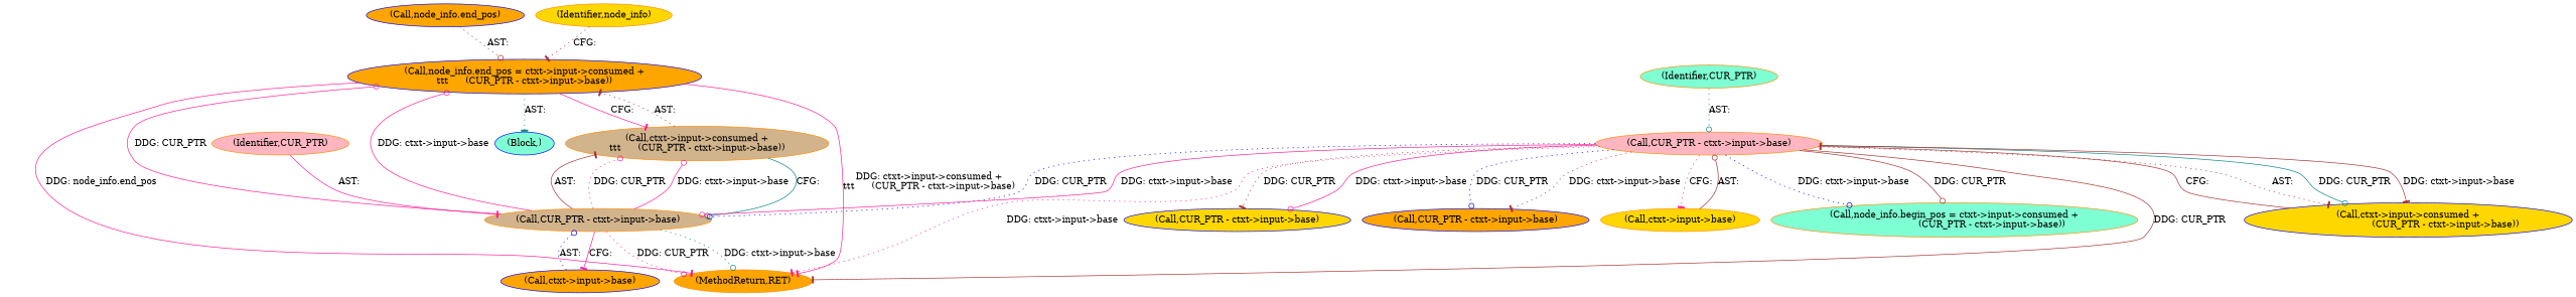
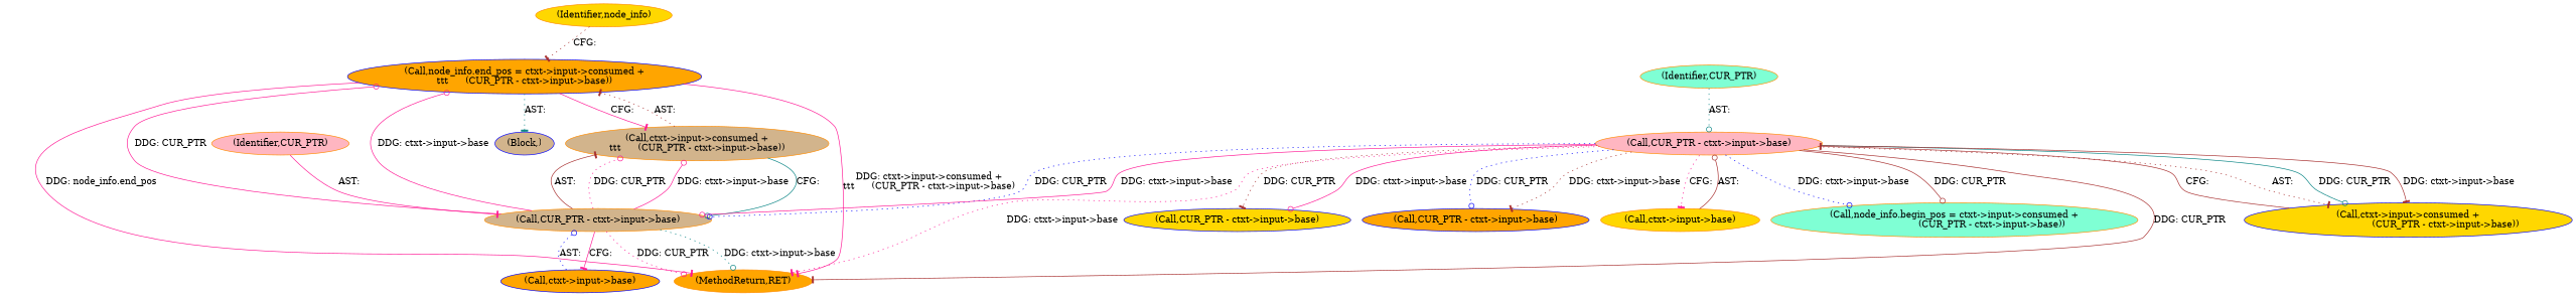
  digraph {
    node [color=darkorange fillcolor=orange style=filled]
    edge [arrowhead=odot color=deeppink style=solid]
    n1 [color=blue label="(Call,node_info.end_pos = ctxt->input->consumed +\n\t\t\t      (CUR_PTR - ctxt->input->base))"]
    n2 [fillcolor=tan label="(Call,ctxt->input->consumed +\n\t\t\t      (CUR_PTR - ctxt->input->base))"]
    n3 [label="(MethodReturn,RET)"]
-   n4 [color=blue fillcolor=aquamarine label="(Block,)"]
+   n4 [color=blue fillcolor=tan label="(Block,)"]
    n5 [fillcolor=tan label="(Call,CUR_PTR - ctxt->input->base)"]
    n6 [color=blue label="(Call,ctxt->input->base)"]
    n7 [fillcolor=lightpink label="(Call,CUR_PTR - ctxt->input->base)"]
    n8 [color=blue fillcolor=gold label="(Call,ctxt->input->consumed +\n                          (CUR_PTR - ctxt->input->base))"]
    n9 [fillcolor=aquamarine label="(Call,node_info.begin_pos = ctxt->input->consumed +\n                          (CUR_PTR - ctxt->input->base))"]
    n10 [color=blue fillcolor=gold label="(Call,CUR_PTR - ctxt->input->base)"]
    n11 [color=blue label="(Call,CUR_PTR - ctxt->input->base)"]
    n12 [fillcolor=gold label="(Call,ctxt->input->base)"]
    n13 [fillcolor=aquamarine label="(Identifier,CUR_PTR)"]
    n14 [fillcolor=lightpink label="(Identifier,CUR_PTR)"]
-   n15 [color=blue label="(Call,node_info.end_pos)"]
    n16 [fillcolor=gold label="(Identifier,node_info)"]
    n1 -> n2 [arrowhead=tee label="CFG: "]
    n1 -> n3 [arrowhead=tee label="DDG: ctxt->input->consumed +\n\t\t\t      (CUR_PTR - ctxt->input->base)"]
    n1 -> n3 [arrowhead=tee label="DDG: node_info.end_pos"]
    n1 -> n4 [arrowhead=tee color=teal label="AST: " style=dotted]
    n2 -> n1 [arrowhead=tee color=brown label="AST: " style=dotted]
    n2 -> n5 [color=teal label="CFG: "]
    n5 -> n1 [label="DDG: CUR_PTR"]
    n5 -> n1 [label="DDG: ctxt->input->base"]
    n5 -> n2 [arrowhead=tee color=brown label="AST: "]
    n5 -> n2 [label="DDG: CUR_PTR" style=dotted]
    n5 -> n2 [label="DDG: ctxt->input->base"]
    n5 -> n3 [color=teal label="DDG: ctxt->input->base" style=dotted]
    n5 -> n3 [label="DDG: CUR_PTR" style=dotted]
    n5 -> n6 [arrowhead=tee label="CFG: "]
    n6 -> n5 [color=blue label="AST: " style=dotted]
    n7 -> n3 [arrowhead=tee label="DDG: ctxt->input->base" style=dotted]
    n7 -> n3 [arrowhead=tee color=brown label="DDG: CUR_PTR"]
    n7 -> n5 [color=blue label="DDG: CUR_PTR" style=dotted]
    n7 -> n5 [label="DDG: ctxt->input->base"]
    n7 -> n8 [arrowhead=tee color=brown label="AST: " style=dotted]
    n7 -> n8 [color=teal label="DDG: CUR_PTR"]
    n7 -> n8 [arrowhead=tee color=brown label="DDG: ctxt->input->base"]
    n7 -> n9 [color=brown label="DDG: CUR_PTR"]
    n7 -> n9 [color=blue label="DDG: ctxt->input->base" style=dotted]
    n7 -> n10 [arrowhead=tee color=brown label="DDG: CUR_PTR" style=dotted]
    n7 -> n10 [label="DDG: ctxt->input->base"]
    n7 -> n11 [color=blue label="DDG: CUR_PTR" style=dotted]
    n7 -> n11 [arrowhead=tee color=brown label="DDG: ctxt->input->base" style=dotted]
    n7 -> n12 [arrowhead=tee label="CFG: " style=dotted]
    n8 -> n7 [arrowhead=tee color=brown label="CFG: "]
    n12 -> n7 [color=brown label="AST: "]
    n13 -> n7 [color=teal label="AST: " style=dotted]
    n14 -> n5 [arrowhead=tee label="AST: "]
-   n15 -> n1 [color=brown label="AST: " style=dotted]
    n16 -> n1 [arrowhead=tee color=brown label="CFG: " style=dotted]
  }
